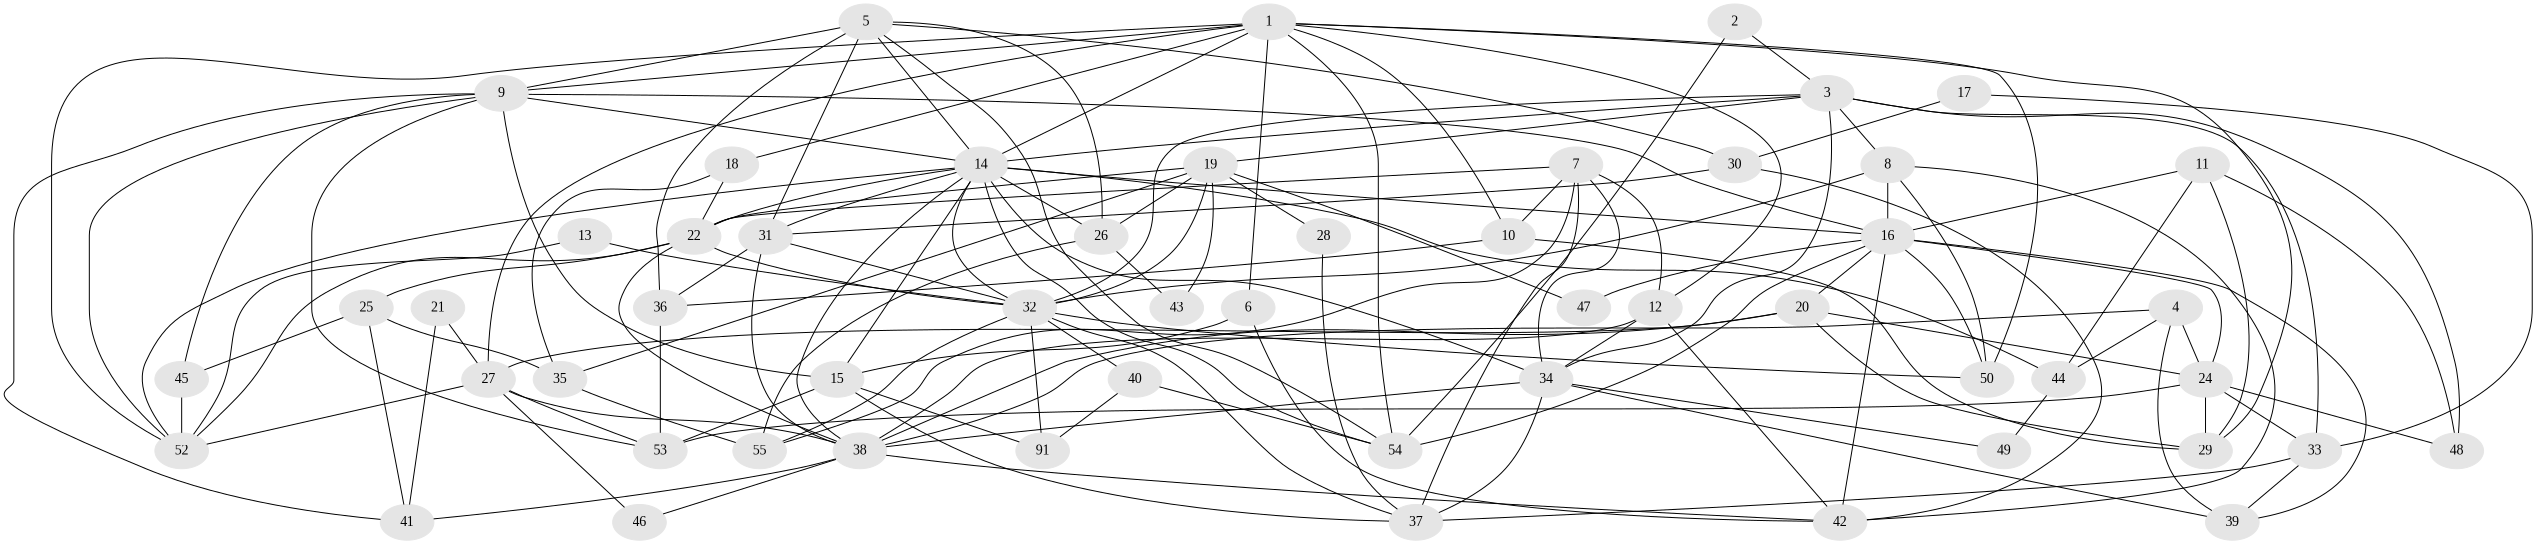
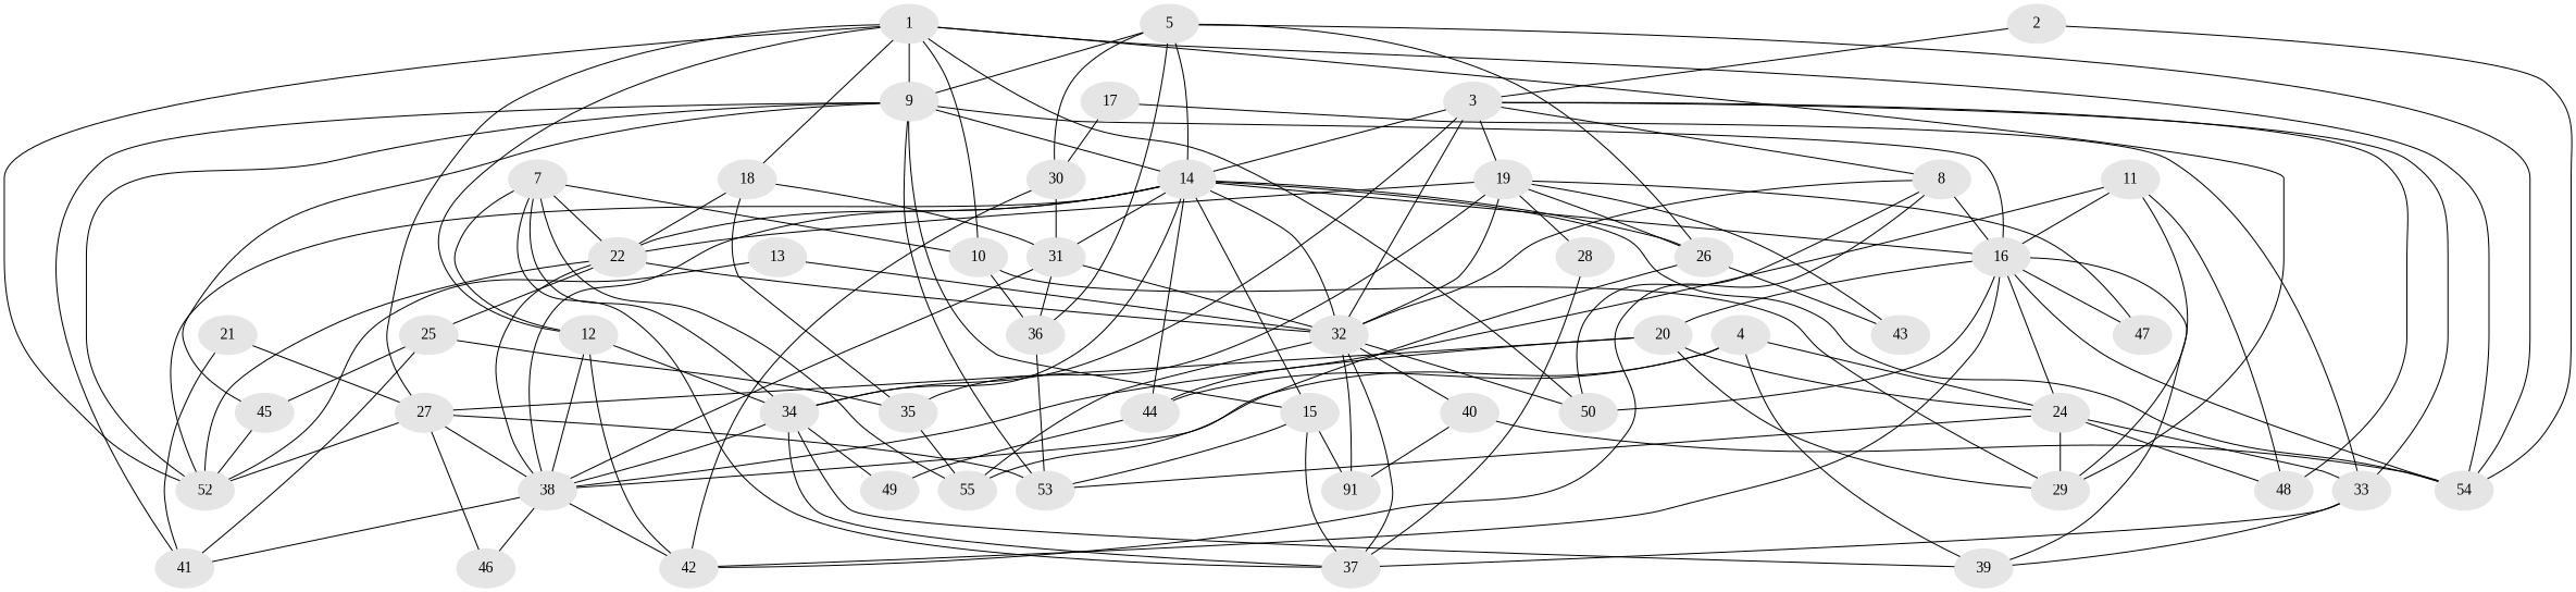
  graph {
    fontname="Liberation Serif"
    node [color=gray90 fontname="Liberation Serif" style=filled]
    edge [fontname="Liberation Serif" weight=1.0]
    1
-   6
    9
    10
    12
    14
    18
    27
    29
    50
    52
    54
    15
    42
    16
    41
    45
    53
    36
    34
    38
    32
    44
    26
    22
    31
    35
    46
    2
    3
    8
    19
    33
    48
    47
    28
    43
    37
    55
    n40 [label=91]
    40
    39
    49
    4
    24
    5
    30
    20
    7
    25
    11
    13
    17
    21
-   1 -- 6
    1 -- 9
    1 -- 10
    1 -- 12
-   1 -- 14
    1 -- 18
    1 -- 27
    1 -- 29
    1 -- 50
    1 -- 52
    1 -- 54
-   6 -- 15
-   6 -- 42
    9 -- 14
    9 -- 52
    9 -- 15
    9 -- 16
    9 -- 41
    9 -- 45
    9 -- 53
    10 -- 29
    10 -- 36
    12 -- 42
    12 -- 34
    12 -- 38
    14 -- 52
    14 -- 54
    14 -- 15
    14 -- 16
    14 -- 34 [weight=2.0]
    14 -- 38
    14 -- 32
    14 -- 44
    14 -- 26
    14 -- 22
    14 -- 31
    18 -- 22
-   5 -- 31
+   18 -- 31
    18 -- 35
    27 -- 52
    27 -- 53
    27 -- 38
    27 -- 46
    15 -- 53
    15 -- 37
    15 -- n40
    16 -- 50
    16 -- 54
    16 -- 42
    16 -- 47
    16 -- 39
    16 -- 24
    16 -- 20
    45 -- 52
    36 -- 53
    34 -- 38 [weight=2.0]
    34 -- 37
    34 -- 39
    34 -- 49
    38 -- 42
    38 -- 41
    38 -- 46
    32 -- 50
    32 -- 37
    32 -- 55
    32 -- n40
    32 -- 40 [weight=2.0]
    44 -- 49
    26 -- 43
    26 -- 55
    22 -- 52
    22 -- 38
    22 -- 32
    22 -- 25
    31 -- 36
    31 -- 38
    31 -- 32
    35 -- 55
    2 -- 54
    2 -- 3
    3 -- 14 [weight=3.0]
    3 -- 34
    3 -- 32
    3 -- 8
    3 -- 19
    3 -- 33
    3 -- 48
    8 -- 50
    8 -- 42
    8 -- 16 [weight=2.0]
    8 -- 32
    19 -- 32 [weight=4.0]
    19 -- 26
    19 -- 22
    19 -- 35
    19 -- 47
    19 -- 28
    19 -- 43 [weight=2.0]
    33 -- 37
    33 -- 39
    28 -- 37
    40 -- 54
    40 -- n40
    4 -- 38
    4 -- 44
    4 -- 39
    4 -- 24
    24 -- 29
    24 -- 53
    24 -- 33
    24 -- 48
    5 -- 9 [weight=2.0]
    5 -- 14
    5 -- 54
    5 -- 36
    5 -- 26
    5 -- 30
    30 -- 42
    30 -- 31 [weight=2.0]
    20 -- 27
    20 -- 29
    20 -- 38
    20 -- 24
    7 -- 10
    7 -- 12
    7 -- 34
    7 -- 22
    7 -- 37
    7 -- 55
    25 -- 41
    25 -- 45
    25 -- 35
    11 -- 29
    11 -- 16
    11 -- 44
    11 -- 48
    13 -- 52
    13 -- 32
    17 -- 33
    17 -- 30
    21 -- 27
    21 -- 41
  }
